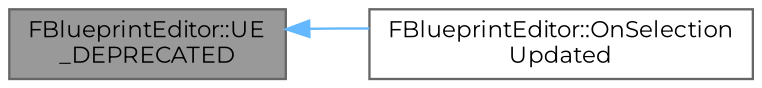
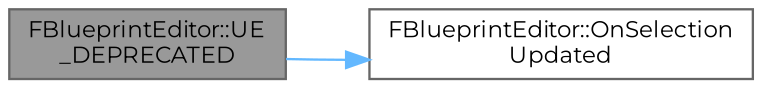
  digraph {
    rankdir=LR
    fontname=Montserrat
    node [fontname=Montserrat fontsize=10 shape=box style=filled]
    n1 [color=gray40 fillcolor=grey60 fontcolor=black height=0.2 label="FBlueprintEditor::UE\l_DEPRECATED" width=0.4]
    n2 [color=grey40 fillcolor=white height=0.2 label="FBlueprintEditor::OnSelection\lUpdated" width=0.4]
-   n2 -> n1 [color=steelblue1 fontname=Montserrat fontsize=10 labelfontname=Helvetica labelfontsize=10 style=solid]
+   n1 -> n2 [color=steelblue1 fontname=Montserrat fontsize=10 labelfontname=Helvetica labelfontsize=10 style=solid]
  }
